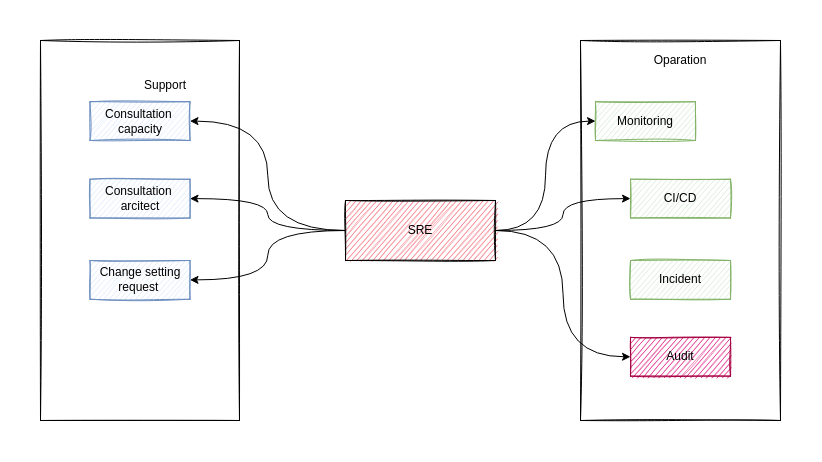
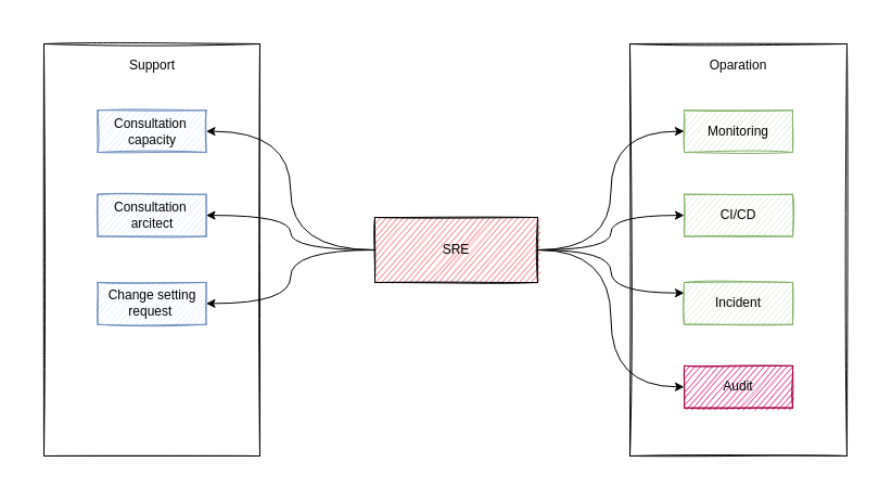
  <mxCell id="0" />
  <mxCell id="1" parent="0" />
  <mxCell id="2" value="" style="rounded=0;whiteSpace=wrap;html=1;strokeColor=none;fillColor=none;sketch=0;" parent="1" vertex="1"><mxGeometry width="780" height="420" as="geometry" x="20" y="20" /></mxCell>
  <mxCell id="3" value="" style="shadow=0;glass=0;fillColor=none;whiteSpace=wrap;html=1;labelBorderColor=none;labelBackgroundColor=none;sketch=1;" parent="1" vertex="1"><mxGeometry x="580" y="40" width="200" height="380" as="geometry" /></mxCell>
  <mxCell id="4" value="" style="whiteSpace=wrap;html=1;shadow=0;glass=0;fillColor=none;sketch=1;" parent="1" vertex="1"><mxGeometry x="40" y="40" width="199" height="380" as="geometry" /></mxCell>
  <mxCell id="5" style="edgeStyle=orthogonalEdgeStyle;curved=1;rounded=0;orthogonalLoop=1;jettySize=auto;html=1;exitX=1;exitY=0.5;exitDx=0;exitDy=0;entryX=0;entryY=0.5;entryDx=0;entryDy=0;sketch=0;" parent="1" source="11" target="17" edge="1"><mxGeometry relative="1" as="geometry" /></mxCell>
+ <mxCell id="6" style="edgeStyle=orthogonalEdgeStyle;curved=1;rounded=0;orthogonalLoop=1;jettySize=auto;html=1;exitX=1;exitY=0.5;exitDx=0;exitDy=0;entryX=0;entryY=0.25;entryDx=0;entryDy=0;sketch=0;" parent="1" source="11" target="18" edge="1"><mxGeometry relative="1" as="geometry" /></mxCell>
  <mxCell id="7" style="edgeStyle=orthogonalEdgeStyle;curved=1;rounded=0;orthogonalLoop=1;jettySize=auto;html=1;exitX=1;exitY=0.5;exitDx=0;exitDy=0;entryX=0;entryY=0.5;entryDx=0;entryDy=0;sketch=0;" parent="1" source="11" target="19" edge="1"><mxGeometry relative="1" as="geometry" /></mxCell>
  <mxCell id="8" style="edgeStyle=orthogonalEdgeStyle;curved=1;rounded=0;orthogonalLoop=1;jettySize=auto;html=1;entryX=1;entryY=0.5;entryDx=0;entryDy=0;sketch=0;" parent="1" source="11" target="13" edge="1"><mxGeometry relative="1" as="geometry" /></mxCell>
  <mxCell id="9" style="edgeStyle=orthogonalEdgeStyle;curved=1;rounded=0;orthogonalLoop=1;jettySize=auto;html=1;exitX=0;exitY=0.5;exitDx=0;exitDy=0;entryX=1;entryY=0.5;entryDx=0;entryDy=0;sketch=0;" parent="1" source="11" target="21" edge="1"><mxGeometry relative="1" as="geometry" /></mxCell>
  <mxCell id="10" style="edgeStyle=orthogonalEdgeStyle;curved=1;rounded=0;orthogonalLoop=1;jettySize=auto;html=1;exitX=0;exitY=0.5;exitDx=0;exitDy=0;entryX=1;entryY=0.5;entryDx=0;entryDy=0;sketch=0;" parent="1" source="11" target="20" edge="1"><mxGeometry relative="1" as="geometry" /></mxCell>
  <mxCell id="11" value="SRE" style="whiteSpace=wrap;html=1;fillColor=#F45B69;sketch=1;" parent="1" vertex="1"><mxGeometry x="345" y="200" width="150" height="60" as="geometry" /></mxCell>
- <mxCell id="12" value="Monitoring" style="whiteSpace=wrap;html=1;fillColor=#d5e8d4;strokeColor=#82b366;sketch=1;" parent="1" vertex="1"><mxGeometry x="595" y="101.25" width="100" height="38.75" as="geometry" /></mxCell>
+ <mxCell id="12" value="Monitoring" style="whiteSpace=wrap;html=1;fillColor=#d5e8d4;strokeColor=#82b366;sketch=1;" parent="1" vertex="1"><mxGeometry x="630" y="101.25" width="100" height="38.75" as="geometry" /></mxCell>
  <mxCell id="13" value="Consultation&amp;nbsp;&lt;br&gt;capacity" style="whiteSpace=wrap;html=1;fillColor=#dae8fc;strokeColor=#6c8ebf;sketch=1;" parent="1" vertex="1"><mxGeometry x="89.5" y="101.25" width="100" height="38.75" as="geometry" /></mxCell>
- <mxCell id="14" value="Support" style="text;html=1;strokeColor=none;fillColor=none;align=center;verticalAlign=middle;whiteSpace=wrap;shadow=0;glass=0;sketch=1;" parent="1" vertex="1"><mxGeometry x="144.5" y="75" width="40" height="20" as="geometry" /></mxCell>
+ <mxCell id="14" value="Support" style="text;html=1;strokeColor=none;fillColor=none;align=center;verticalAlign=middle;whiteSpace=wrap;shadow=0;glass=0;sketch=1;" parent="1" vertex="1"><mxGeometry x="119.5" y="50" width="40" height="20" as="geometry" /></mxCell>
  <mxCell id="15" value="Oparation" style="text;html=1;strokeColor=none;fillColor=none;align=center;verticalAlign=middle;whiteSpace=wrap;shadow=0;glass=0;sketch=1;" parent="1" vertex="1"><mxGeometry x="660" y="50" width="40" height="20" as="geometry" /></mxCell>
  <mxCell id="16" style="edgeStyle=orthogonalEdgeStyle;orthogonalLoop=1;jettySize=auto;html=1;entryX=0;entryY=0.5;entryDx=0;entryDy=0;exitX=1;exitY=0.5;exitDx=0;exitDy=0;curved=1;sketch=0;" parent="1" source="11" target="12" edge="1"><mxGeometry x="20" y="20" as="geometry" /></mxCell>
  <mxCell id="17" value="CI/CD" style="whiteSpace=wrap;html=1;fillColor=#d5e8d4;strokeColor=#82b366;sketch=1;" parent="1" vertex="1"><mxGeometry x="630" y="178.75" width="100" height="38.75" as="geometry" /></mxCell>
  <mxCell id="18" value="Incident" style="whiteSpace=wrap;html=1;fillColor=#d5e8d4;strokeColor=#82b366;sketch=1;" parent="1" vertex="1"><mxGeometry x="630" y="260" width="100" height="38.75" as="geometry" /></mxCell>
  <mxCell id="19" value="&lt;font color=&quot;#000000&quot;&gt;Audit&lt;/font&gt;" style="whiteSpace=wrap;html=1;fillColor=#d80073;strokeColor=#A50040;sketch=1;fontColor=#ffffff;" parent="1" vertex="1"><mxGeometry x="630" y="336.88" width="100" height="38.75" as="geometry" /></mxCell>
  <mxCell id="20" value="Consultation&amp;nbsp;&lt;br&gt;arcitect" style="whiteSpace=wrap;html=1;fillColor=#dae8fc;strokeColor=#6c8ebf;sketch=1;" parent="1" vertex="1"><mxGeometry x="89.5" y="178.75" width="100" height="38.75" as="geometry" /></mxCell>
  <mxCell id="21" value="Change setting request&amp;nbsp;" style="whiteSpace=wrap;html=1;fillColor=#dae8fc;strokeColor=#6c8ebf;sketch=1;" parent="1" vertex="1"><mxGeometry x="89.5" y="260" width="100" height="38.75" as="geometry" /></mxCell>
